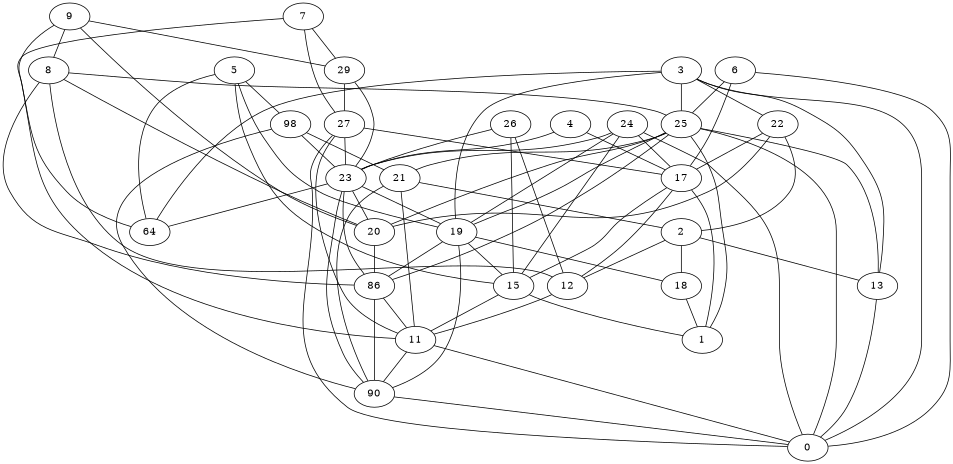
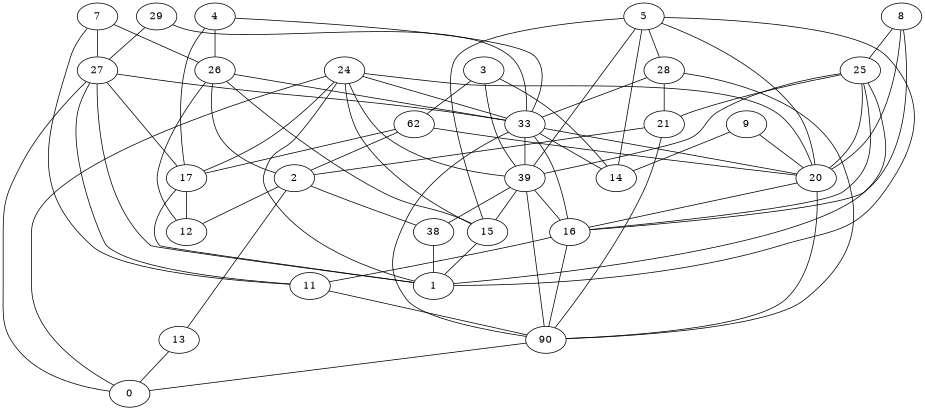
  digraph {
    edge [color=black dir=none]
    20
    n2 [label=90]
-   16 [label=86]
+   16
    0
    11
    9
    29
    8
-   14 [label=64]
+   14
    27
-   23
+   23 [label=33]
    12
    25
-   22
+   22 [label=62]
    2
    17
-   18
+   18 [label=38]
    13
    1
    15
-   19
+   19 [label=39]
    21
    3
-   6
    7
-   28 [label=98]
+   28
    4
    26
    24
    5
    subgraph sub_1 {
      20
      n2
      16
      0
      11
      9
      29
      8
      14
      27
      23
      12
      25
      22
      2
      17
      18
      13
      1
      15
      19
      21
      3
-     6
      7
      28
      4
      26
      24
      5
    }
+   20 -> n2
    20 -> 16
    n2 -> 0
    16 -> n2
    16 -> 11
    11 -> n2
-   11 -> 0
    9 -> 20
-   9 -> 29
-   9 -> 8
    9 -> 14
    29 -> 27
    29 -> 23
    8 -> 20
    8 -> 16
-   8 -> 12
    8 -> 25
    27 -> 0
    27 -> 11
    27 -> 23
    27 -> 17
+   27 -> 1
    23 -> 20
    23 -> n2
    23 -> 16
    23 -> 14
    23 -> 19
-   12 -> 11
    25 -> 20
    25 -> 16
-   25 -> 0
-   25 -> 13
    25 -> 1
    25 -> 19
    25 -> 21
    22 -> 20
    22 -> 2
    22 -> 17
    2 -> 12
    2 -> 18
    2 -> 13
    17 -> 12
    17 -> 1
-   17 -> 15
    18 -> 1
    13 -> 0
-   15 -> 11
    15 -> 1
    19 -> n2
    19 -> 16
    19 -> 18
    19 -> 15
    21 -> n2
-   21 -> 11
    21 -> 2
-   3 -> 0
    3 -> 14
-   3 -> 25
    3 -> 22
-   3 -> 13
    3 -> 19
-   6 -> 0
-   6 -> 25
-   6 -> 17
    7 -> 11
-   7 -> 29
+   7 -> 26
    7 -> 27
    28 -> n2
    28 -> 23
    28 -> 21
    4 -> 23
    4 -> 17
+   4 -> 26
    26 -> 23
    26 -> 12
+   26 -> 2
    26 -> 15
+   24 -> 20
    24 -> 0
    24 -> 23
    24 -> 17
+   24 -> 1
    24 -> 15
    24 -> 19
+   5 -> 20
    5 -> 14
+   5 -> 1
    5 -> 15
    5 -> 19
    5 -> 28
  }
